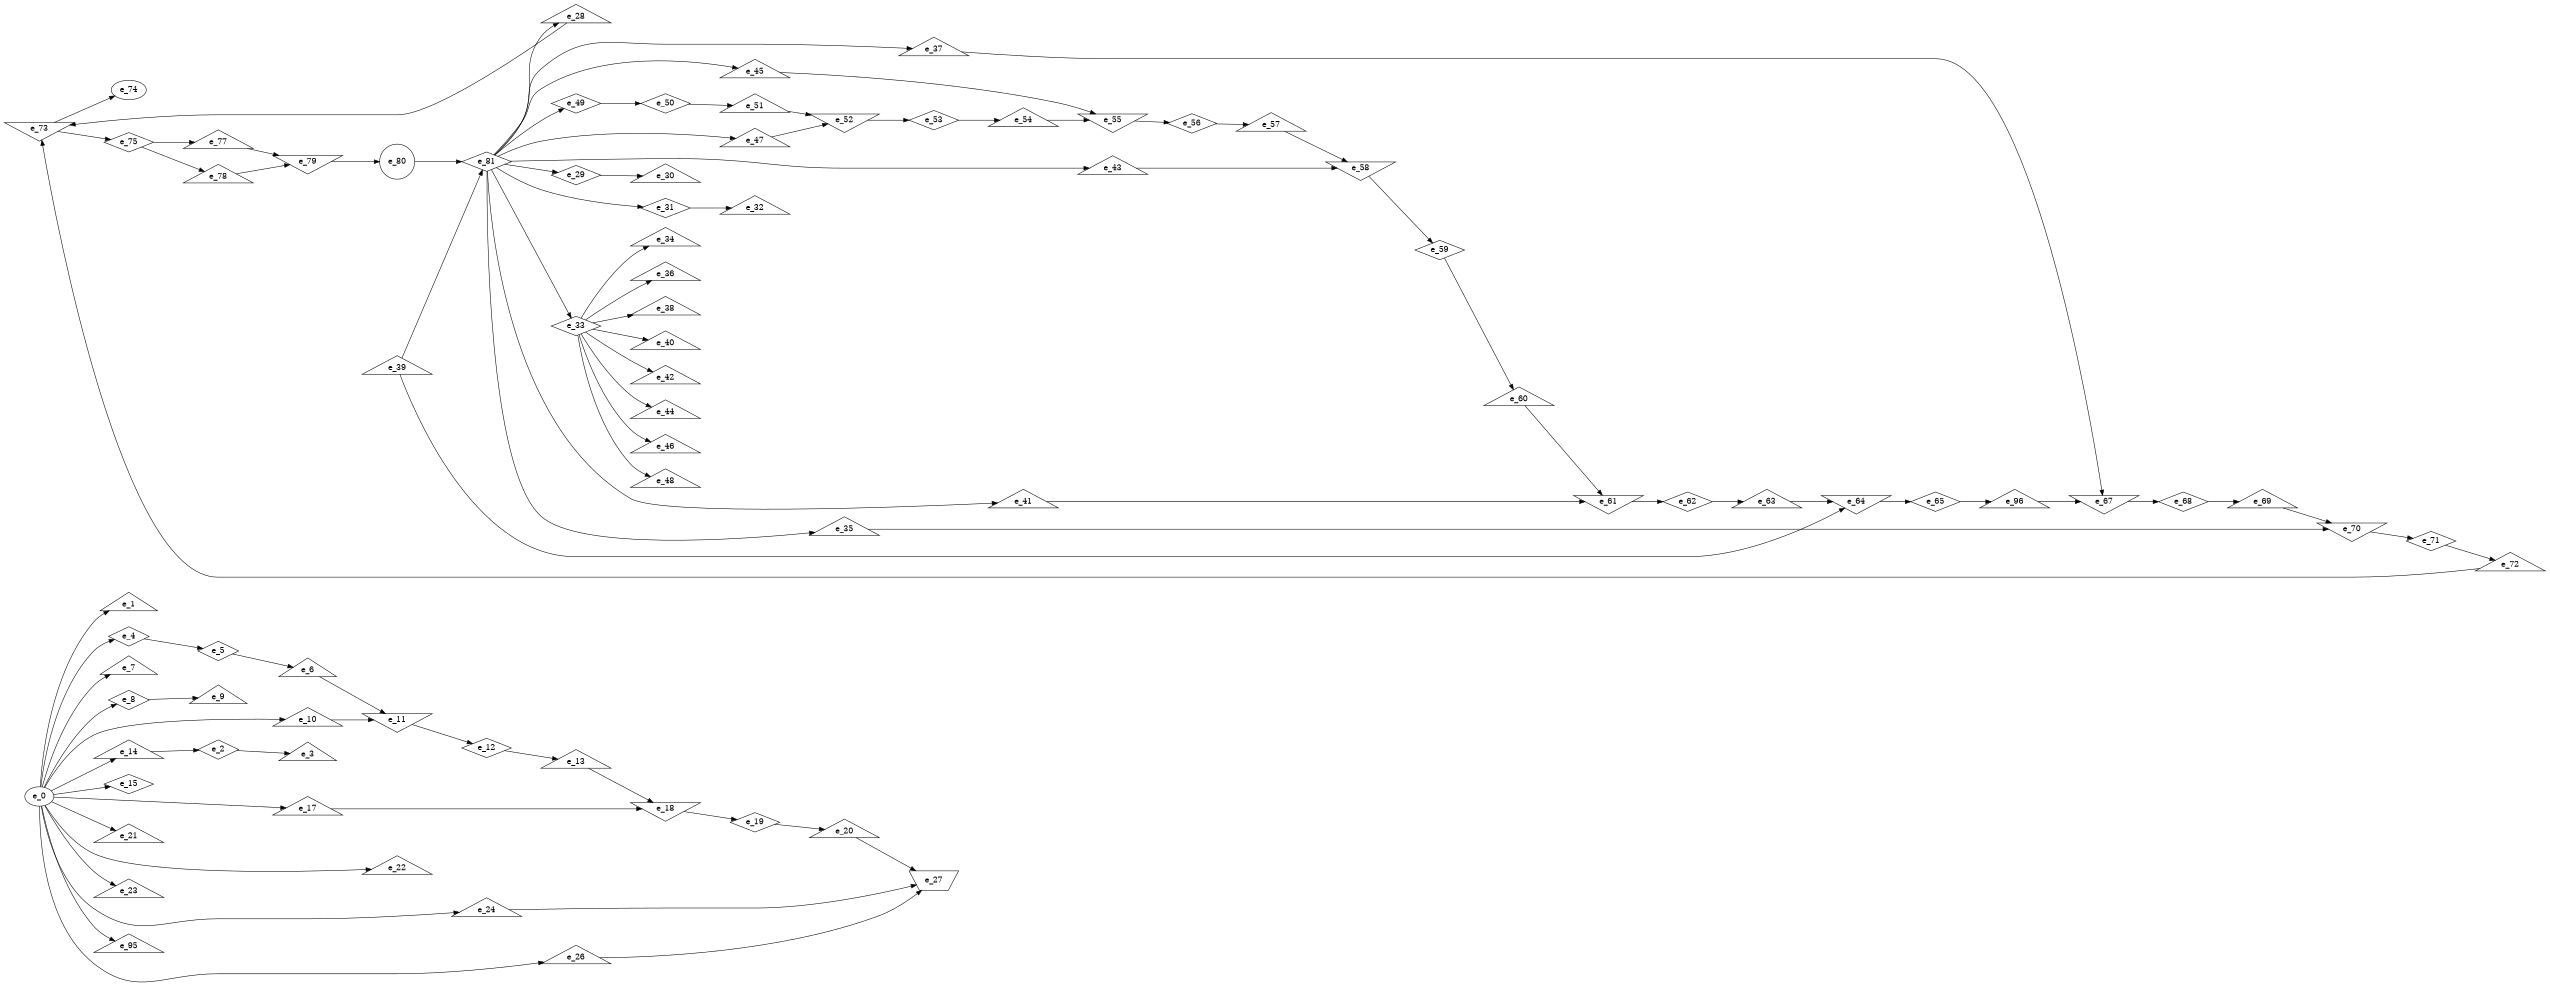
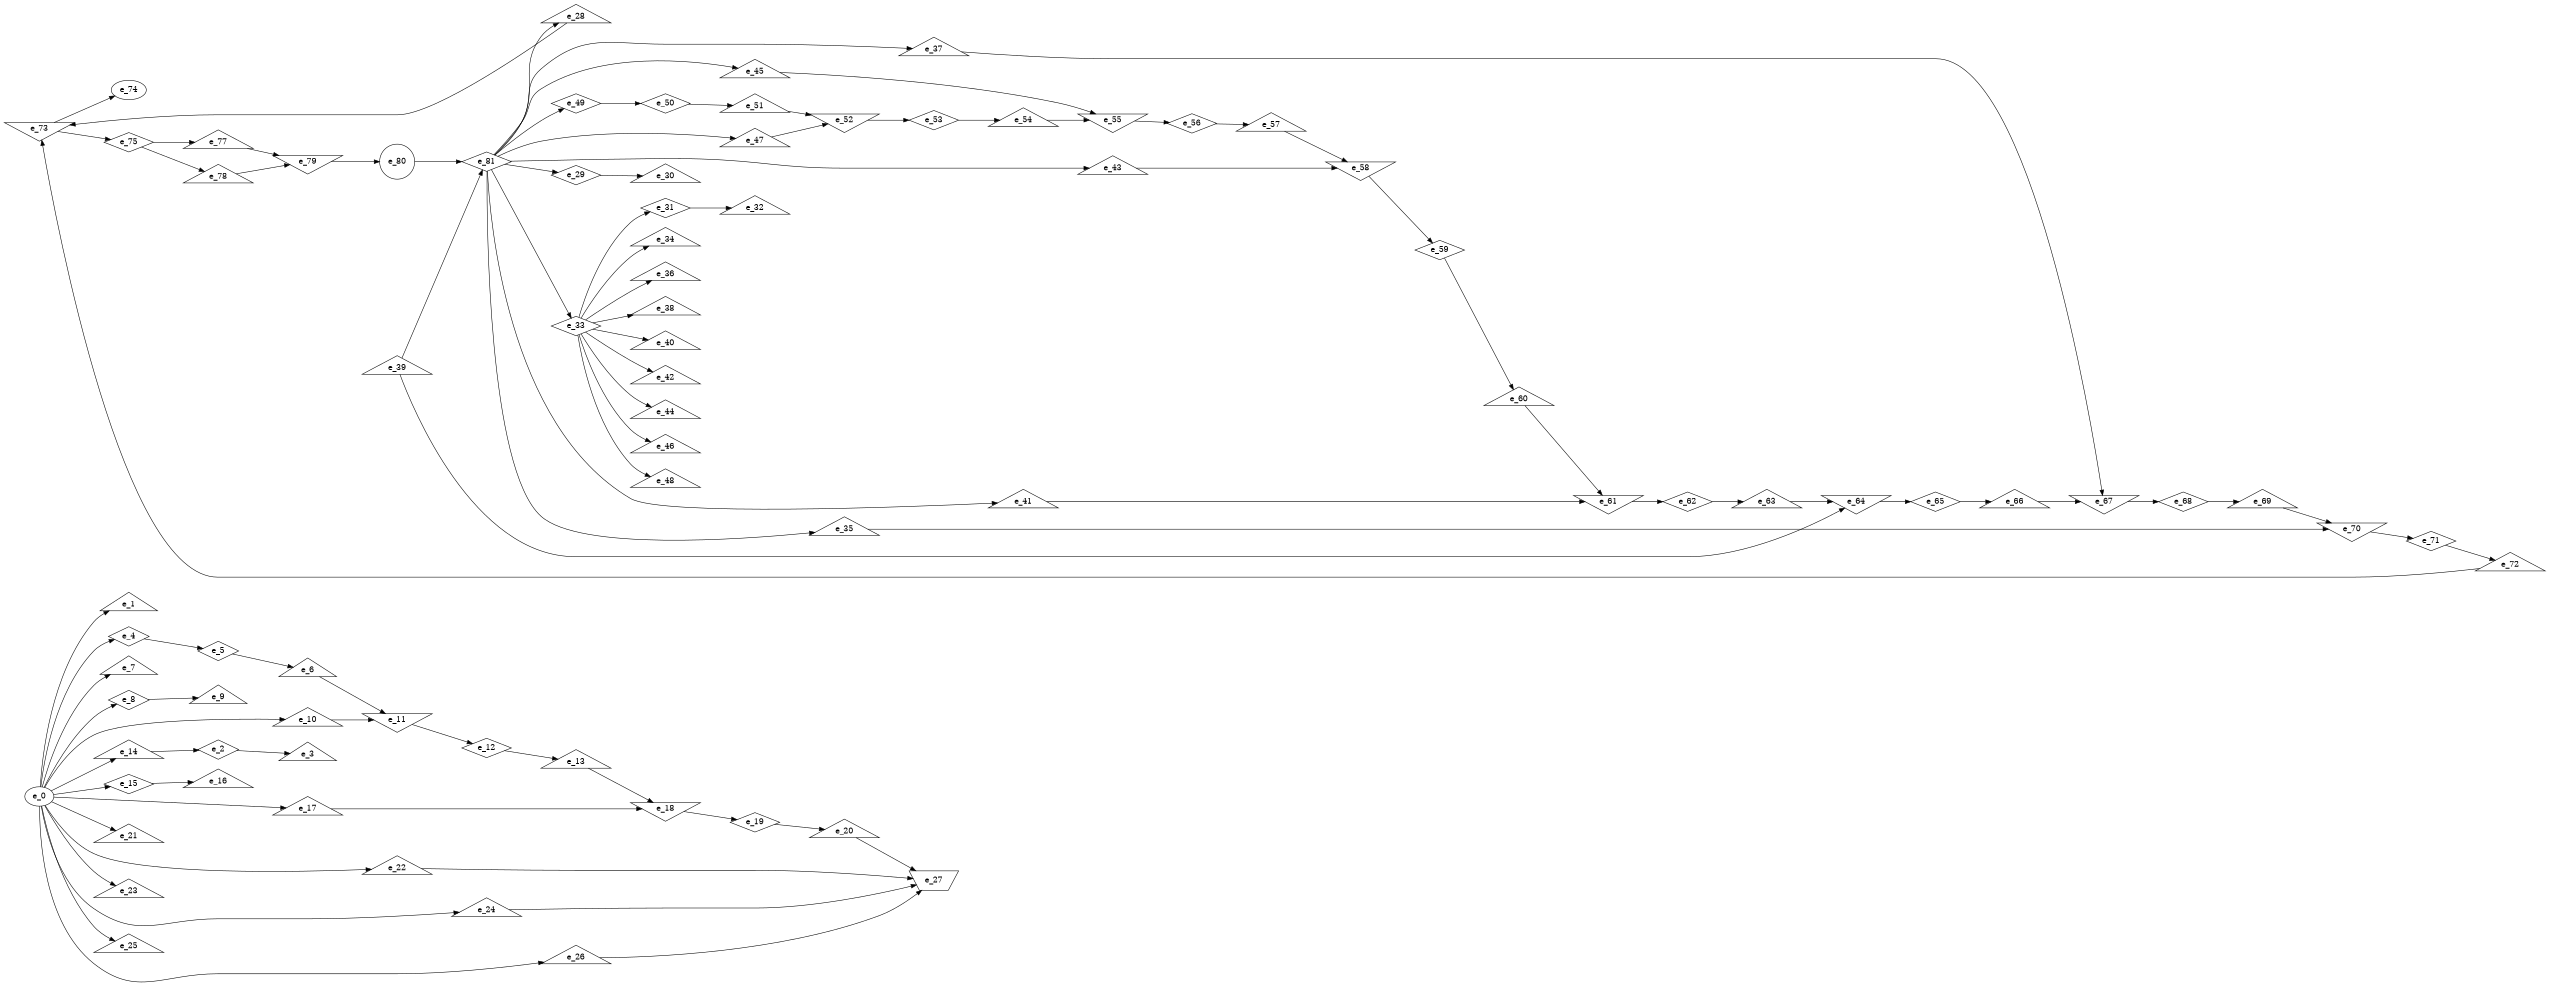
  digraph {
    rankdir=LR
    node [shape=triangle]
    e_0 [shape=""]
    e_1
    e_4 [shape=diamond]
    e_7
    e_8 [shape=diamond]
    e_10
    e_14
    e_15 [shape=diamond]
    e_17
    e_21
    e_22
    e_23
    e_24
-   e_25 [label=e_95]
+   e_25
    e_26
    e_2 [shape=diamond]
    e_3
    e_5 [shape=diamond]
    e_9
    e_11 [shape=invtriangle]
+   e_16
    e_18 [shape=invtriangle]
    e_27 [shape=invtrapezium]
    e_6
    e_12 [shape=diamond]
    e_13
    e_19 [shape=diamond]
    e_20
    e_73 [shape=invtriangle]
    e_28
    e_74 [shape=""]
    e_75 [shape=diamond]
    e_29 [shape=diamond]
    e_30
    e_31 [shape=diamond]
    e_32
    e_33 [shape=diamond]
    e_34
    e_36
    e_38
    e_40
    e_42
    e_44
    e_46
    e_48
    e_70 [shape=invtriangle]
    e_35
    e_71 [shape=diamond]
    e_67 [shape=invtriangle]
    e_37
    e_68 [shape=diamond]
    e_64 [shape=invtriangle]
    e_39
    e_81 [shape=diamond]
    e_65 [shape=diamond]
    e_61 [shape=invtriangle]
    e_41
    e_62 [shape=diamond]
    e_58 [shape=invtriangle]
    e_43
    e_59 [shape=diamond]
    e_55 [shape=invtriangle]
    e_45
    e_56 [shape=diamond]
    e_52 [shape=invtriangle]
    e_47
    e_53 [shape=diamond]
    e_49 [shape=diamond]
    e_50 [shape=diamond]
    e_51
    e_54
    e_57
    e_60
    e_63
-   e_66 [label=e_96]
+   e_66
    e_69
    e_72
    e_77
    e_78
    e_79 [shape=invtriangle]
    e_80 [shape=circle]
    e_0 -> e_1
    e_0 -> e_4
    e_0 -> e_7
    e_0 -> e_8
    e_0 -> e_10
    e_0 -> e_14
    e_0 -> e_15
    e_0 -> e_17
    e_0 -> e_21
    e_0 -> e_22
    e_0 -> e_23
    e_0 -> e_24
    e_0 -> e_25
    e_0 -> e_26
    e_4 -> e_5
    e_8 -> e_9
    e_10 -> e_11
    e_14 -> e_2
+   e_15 -> e_16
    e_17 -> e_18
+   e_22 -> e_27
    e_24 -> e_27
    e_26 -> e_27
    e_2 -> e_3
    e_5 -> e_6
    e_11 -> e_12
    e_18 -> e_19
    e_6 -> e_11
    e_12 -> e_13
    e_13 -> e_18
    e_19 -> e_20
    e_20 -> e_27
    e_73 -> e_74
    e_73 -> e_75
    e_28 -> e_73
    e_75 -> e_77
    e_75 -> e_78
    e_29 -> e_30
    e_31 -> e_32
    e_33 -> e_34
    e_33 -> e_36
    e_33 -> e_38
    e_33 -> e_40
    e_33 -> e_42
    e_33 -> e_44
    e_33 -> e_46
    e_33 -> e_48
    e_70 -> e_71
    e_35 -> e_70
    e_71 -> e_72
    e_67 -> e_68
    e_37 -> e_67
    e_68 -> e_69
    e_64 -> e_65
    e_39 -> e_64
    e_39 -> e_81
    e_81 -> e_28
    e_81 -> e_29
-   e_81 -> e_31
+   e_33 -> e_31
    e_81 -> e_33
    e_81 -> e_35
    e_81 -> e_37
    e_81 -> e_41
    e_81 -> e_43
    e_81 -> e_45
    e_81 -> e_47
    e_81 -> e_49
    e_65 -> e_66
    e_61 -> e_62
    e_41 -> e_61
    e_62 -> e_63
    e_58 -> e_59
    e_43 -> e_58
    e_59 -> e_60
    e_55 -> e_56
    e_45 -> e_55
    e_56 -> e_57
    e_52 -> e_53
    e_47 -> e_52
    e_53 -> e_54
    e_49 -> e_50
    e_50 -> e_51
    e_51 -> e_52
    e_54 -> e_55
    e_57 -> e_58
    e_60 -> e_61
    e_63 -> e_64
    e_66 -> e_67
    e_69 -> e_70
    e_72 -> e_73
    e_77 -> e_79
    e_78 -> e_79
    e_79 -> e_80
    e_80 -> e_81
  }
